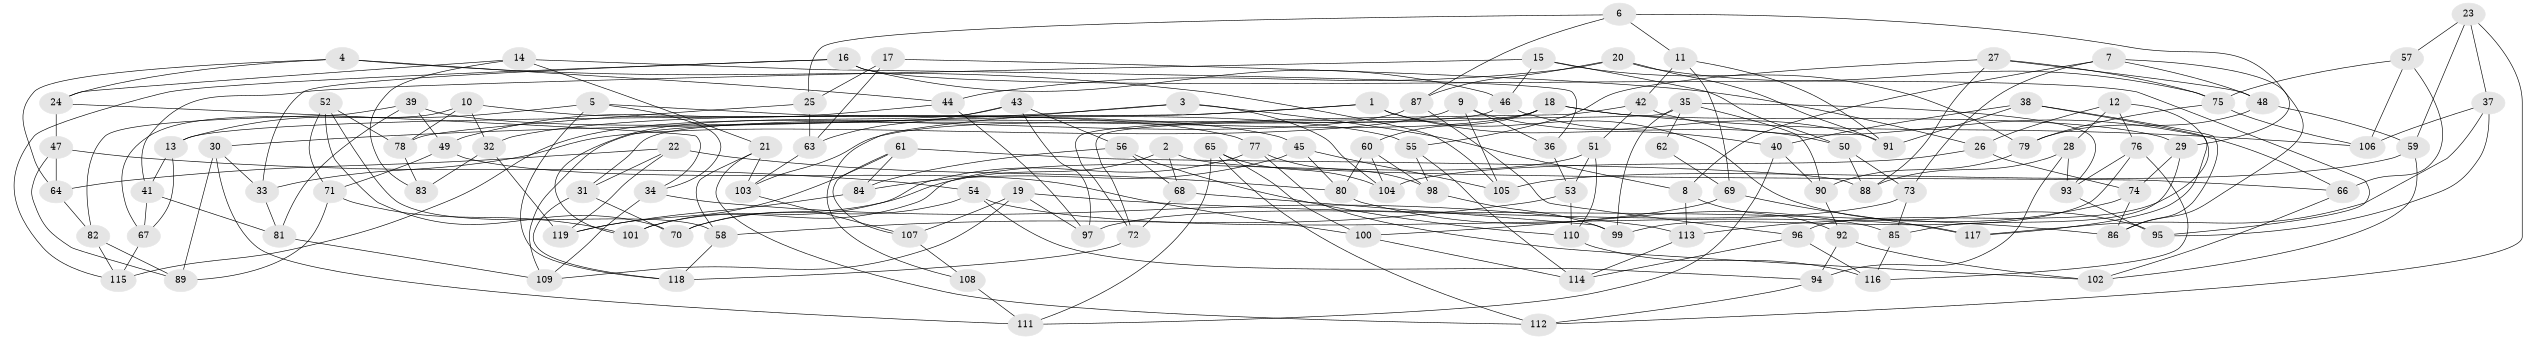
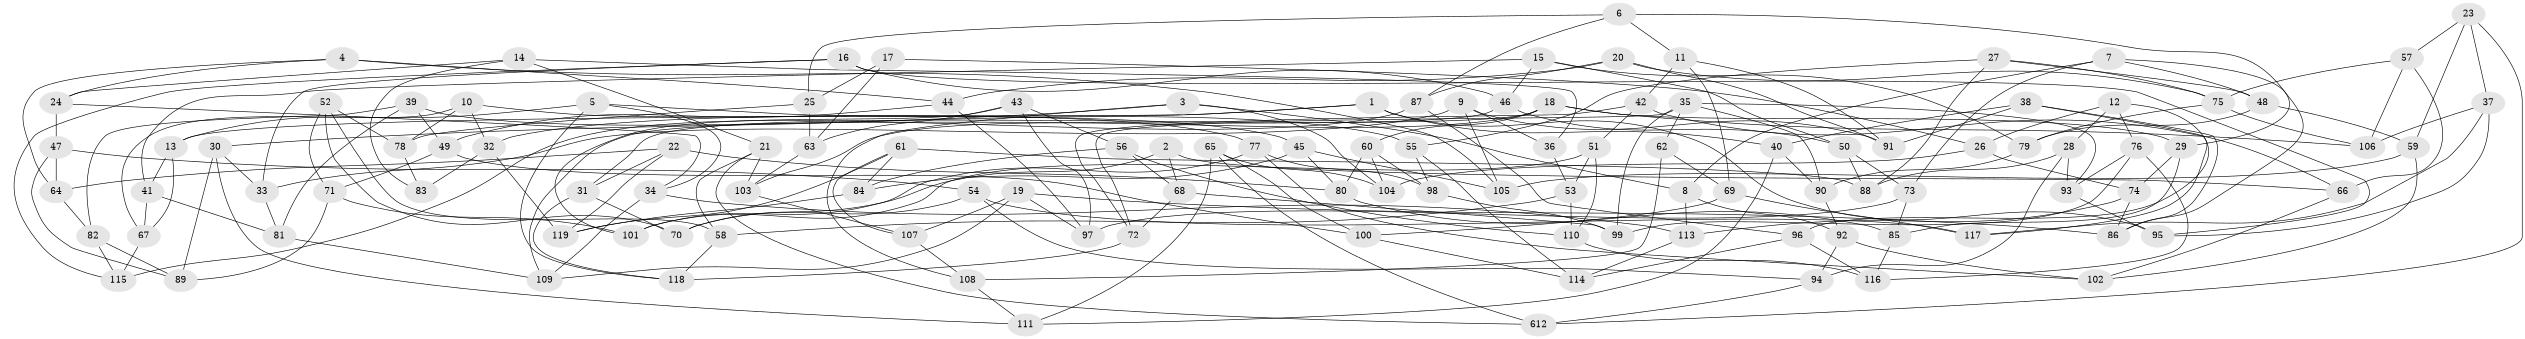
  graph {
    node [color=gray90 style=filled]
    1
    13
    32
    40
    95
    67
    41
    83
    119
    111
    90
    2
    66
    68
    70
    102
    72
    99
    3
    8
    30
    104
    108
    92
    113
    33
    89
    4
    24
    44
    64
    105
    34
    47
    97
    49
    82
    5
    45
    118
    109
    80
    84
    6
    11
    25
    29
    87
    91
    42
    69
    78
    63
    74
    85
    96
    115
    7
    48
    73
    86
    79
    59
    94
    114
    9
    36
    81
    53
    10
    77
    101
    98
    51
    117
    100
    12
    26
    28
    76
    88
    93
    116
    14
    21
    103
    58
-   112
+   112 [label=612]
    15
    46
    50
    16
    17
    31
    18
    106
    60
    107
    19
    20
    75
    22
    23
    37
    57
    54
    27
    55
    35
    62
    110
    38
    39
    71
    43
    56
    52
    61
    65
    1 -- 13
    1 -- 32
    1 -- 40
    1 -- 95
    13 -- 67
    13 -- 41
    32 -- 83
    32 -- 119
    40 -- 111
    40 -- 90
    67 -- 115
    41 -- 67
    41 -- 81
    90 -- 92
    2 -- 66
    2 -- 68
    2 -- 70
    66 -- 102
    68 -- 72
    68 -- 99
    72 -- 118
    3 -- 8
    3 -- 30
    3 -- 104
    3 -- 108
    8 -- 92
    8 -- 113
    30 -- 111
    30 -- 33
    30 -- 89
    108 -- 111
    92 -- 102
    92 -- 94
    113 -- 114
    33 -- 81
    4 -- 24
    4 -- 44
    4 -- 64
    4 -- 105
    24 -- 34
    24 -- 47
    44 -- 97
    44 -- 49
    64 -- 82
    34 -- 113
    34 -- 109
    47 -- 89
    47 -- 64
    47 -- 54
    49 -- 100
    49 -- 71
    82 -- 89
    82 -- 115
    5 -- 13
    5 -- 34
    5 -- 45
    5 -- 118
    45 -- 105
    45 -- 80
    45 -- 84
    80 -- 85
    84 -- 119
    6 -- 11
    6 -- 25
    6 -- 29
    6 -- 87
    11 -- 91
    11 -- 42
    11 -- 69
    25 -- 78
    25 -- 63
    29 -- 74
    29 -- 85
    87 -- 96
    87 -- 115
    42 -- 66
    42 -- 72
    42 -- 51
    69 -- 117
    69 -- 100
    78 -- 83
    63 -- 103
    74 -- 113
    74 -- 86
    85 -- 116
    96 -- 114
    96 -- 116
    7 -- 8
    7 -- 48
    7 -- 73
    7 -- 86
    48 -- 79
    48 -- 59
    73 -- 97
    73 -- 85
    79 -- 90
    59 -- 102
    59 -- 105
    94 -- 112
    9 -- 33
    9 -- 105
    9 -- 91
    9 -- 36
    36 -- 53
    81 -- 109
    53 -- 58
    53 -- 110
    10 -- 32
    10 -- 67
    10 -- 78
    10 -- 77
    77 -- 102
    77 -- 101
    77 -- 98
    98 -- 99
    51 -- 53
    51 -- 101
    51 -- 110
    100 -- 114
    12 -- 96
    12 -- 26
    12 -- 28
    12 -- 76
    26 -- 104
    26 -- 74
    28 -- 94
    28 -- 88
    28 -- 93
    76 -- 99
    76 -- 93
    76 -- 116
    93 -- 95
    14 -- 83
    14 -- 24
    14 -- 36
    14 -- 21
    21 -- 103
    21 -- 58
    21 -- 112
    103 -- 107
    58 -- 118
    15 -- 41
    15 -- 79
    15 -- 46
    15 -- 50
    46 -- 109
    46 -- 50
    50 -- 73
    50 -- 88
    16 -- 95
    16 -- 33
    16 -- 115
    16 -- 46
    17 -- 25
    17 -- 63
    17 -- 26
    31 -- 70
    31 -- 118
    18 -- 29
    18 -- 103
    18 -- 31
    18 -- 106
    18 -- 60
    60 -- 104
    60 -- 80
    60 -- 98
    107 -- 108
    19 -- 97
    19 -- 109
    19 -- 86
    19 -- 107
    20 -- 44
    20 -- 87
    20 -- 91
    20 -- 75
    75 -- 79
    75 -- 106
    22 -- 119
    22 -- 64
    22 -- 80
    22 -- 31
    23 -- 59
    23 -- 112
    23 -- 37
    23 -- 57
    37 -- 95
    37 -- 117
    37 -- 106
    57 -- 66
    57 -- 106
    57 -- 75
    54 -- 70
    54 -- 94
    54 -- 117
    27 -- 48
    27 -- 88
    27 -- 75
    27 -- 55
    55 -- 114
    55 -- 98
    35 -- 90
    35 -- 72
    35 -- 99
    35 -- 93
    35 -- 62
+   62 -- 108
    62 -- 69
    110 -- 116
    38 -- 40
    38 -- 91
    38 -- 86
    38 -- 117
    39 -- 49
    39 -- 82
    39 -- 81
    39 -- 55
    71 -- 89
    71 -- 101
    43 -- 97
    43 -- 63
    43 -- 101
    43 -- 56
    56 -- 68
    56 -- 84
    56 -- 110
    52 -- 70
    52 -- 78
    52 -- 58
    52 -- 71
    61 -- 119
    61 -- 84
    61 -- 88
    61 -- 107
    65 -- 111
    65 -- 104
    65 -- 100
    65 -- 112
  }
